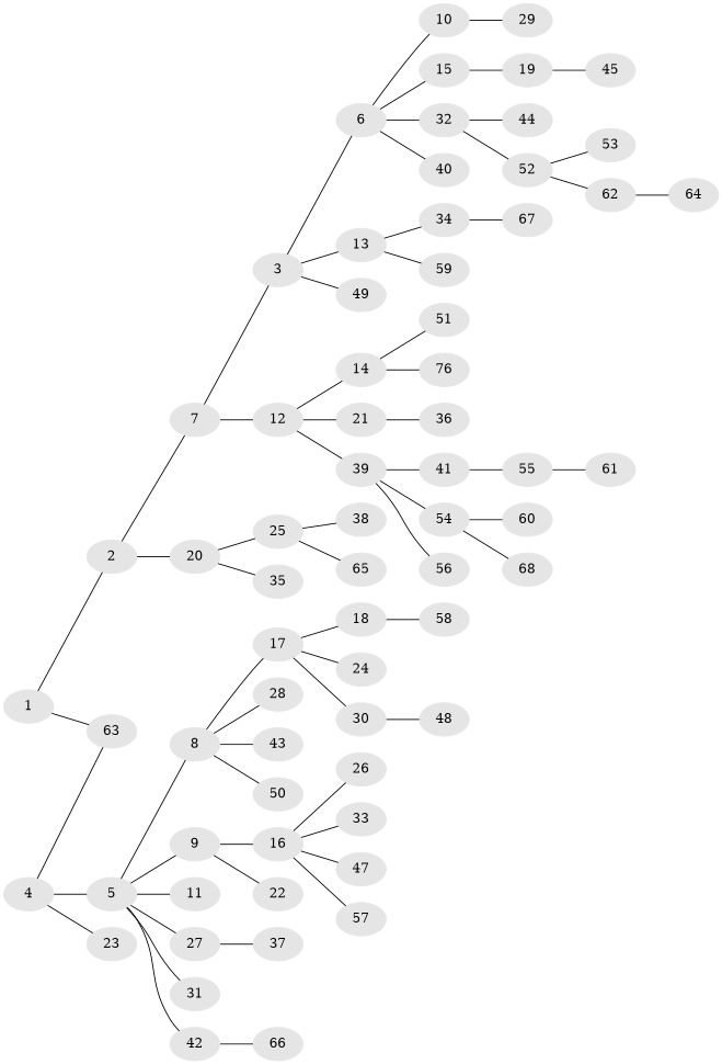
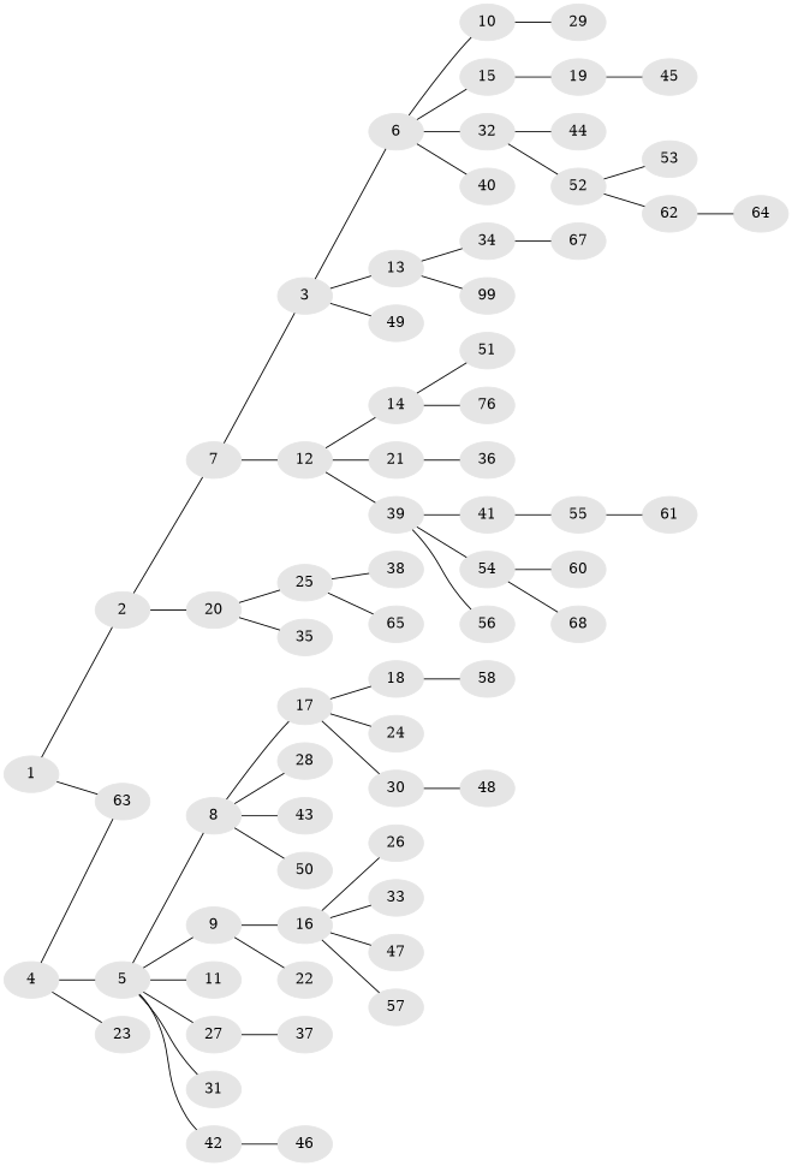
  graph {
    rankdir=LR
    node [color=gray90 style=filled]
    1
    2
    63
    7
    20
    4
    5
    23
    3
    6
    13
    49
    12
    25
    35
    10
    15
    32
    40
    34
-   59
+   59 [label=99]
    8
    9
    11
    27
    31
    42
    17
    28
    43
    50
    16
    22
    37
-   46 [label=66]
+   46
    29
    19
    44
    52
    14
    21
    39
    18
    24
    30
    26
    33
    47
    57
    51
    n51 [label=76]
    36
    41
    54
    56
    67
    45
    58
    48
    38
    65
    53
    62
    55
    60
    68
    61
    64
    1 -- 2
    1 -- 63
    2 -- 7
    2 -- 20
    7 -- 3
    7 -- 12
    20 -- 25
    20 -- 35
    4 -- 63
    4 -- 5
    4 -- 23
    5 -- 8
    5 -- 9
    5 -- 11
    5 -- 27
    5 -- 31
    5 -- 42
    3 -- 6
    3 -- 13
    3 -- 49
    6 -- 10
    6 -- 15
    6 -- 32
    6 -- 40
    13 -- 34
    13 -- 59
    12 -- 14
    12 -- 21
    12 -- 39
    25 -- 38
    25 -- 65
    10 -- 29
    15 -- 19
    32 -- 44
    32 -- 52
    34 -- 67
    8 -- 17
    8 -- 28
    8 -- 43
    8 -- 50
    9 -- 16
    9 -- 22
    27 -- 37
    42 -- 46
    17 -- 18
    17 -- 24
    17 -- 30
    16 -- 26
    16 -- 33
    16 -- 47
    16 -- 57
    19 -- 45
    52 -- 53
    52 -- 62
    14 -- 51
    14 -- n51
    21 -- 36
    39 -- 41
    39 -- 54
    39 -- 56
    18 -- 58
    30 -- 48
    41 -- 55
    54 -- 60
    54 -- 68
    62 -- 64
    55 -- 61
  }
